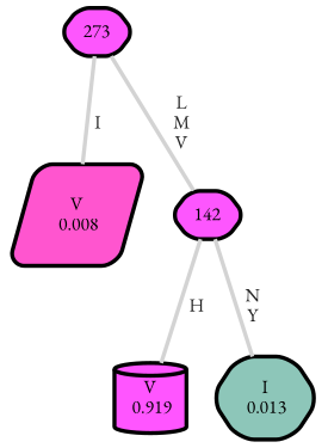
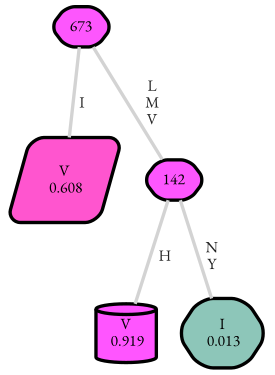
  graph {
    fontname="EB Garamond"
    ranksep="0 equally"
    splines=straight
    node [color=black fontcolor=black fontname="EB Garamond" penwidth=3 shape=hexagon style="filled, rounded"]
    edge [color=lightgray fontcolor=grey14 fontname="EB Garamond" fontweight=bold penwidth=3]
-   n1 [fillcolor="#ff55cf" label="V\n 0.008" shape=parallelogram]
-   n2 [fillcolor="#fd56fd" label=273]
+   n1 [fillcolor="#ff55cf" label="V\n 0.608" shape=parallelogram]
+   n2 [fillcolor="#fd56fd" label=673]
    n3 [fillcolor="#fd56fe" label=142]
    n4 [fillcolor="#ff55ff" label="V\n 0.919" shape=cylinder]
    n5 [fillcolor="#8dc6b9" label="I\n 0.013"]
    subgraph sub_1 {
      rank=same
    }
    n2 -- n1 [label=" I"]
    n2 -- n3 [label=" L\n M\n V"]
    n3 -- n4 [label=" H"]
    n3 -- n5 [label=" N\n Y"]
  }
